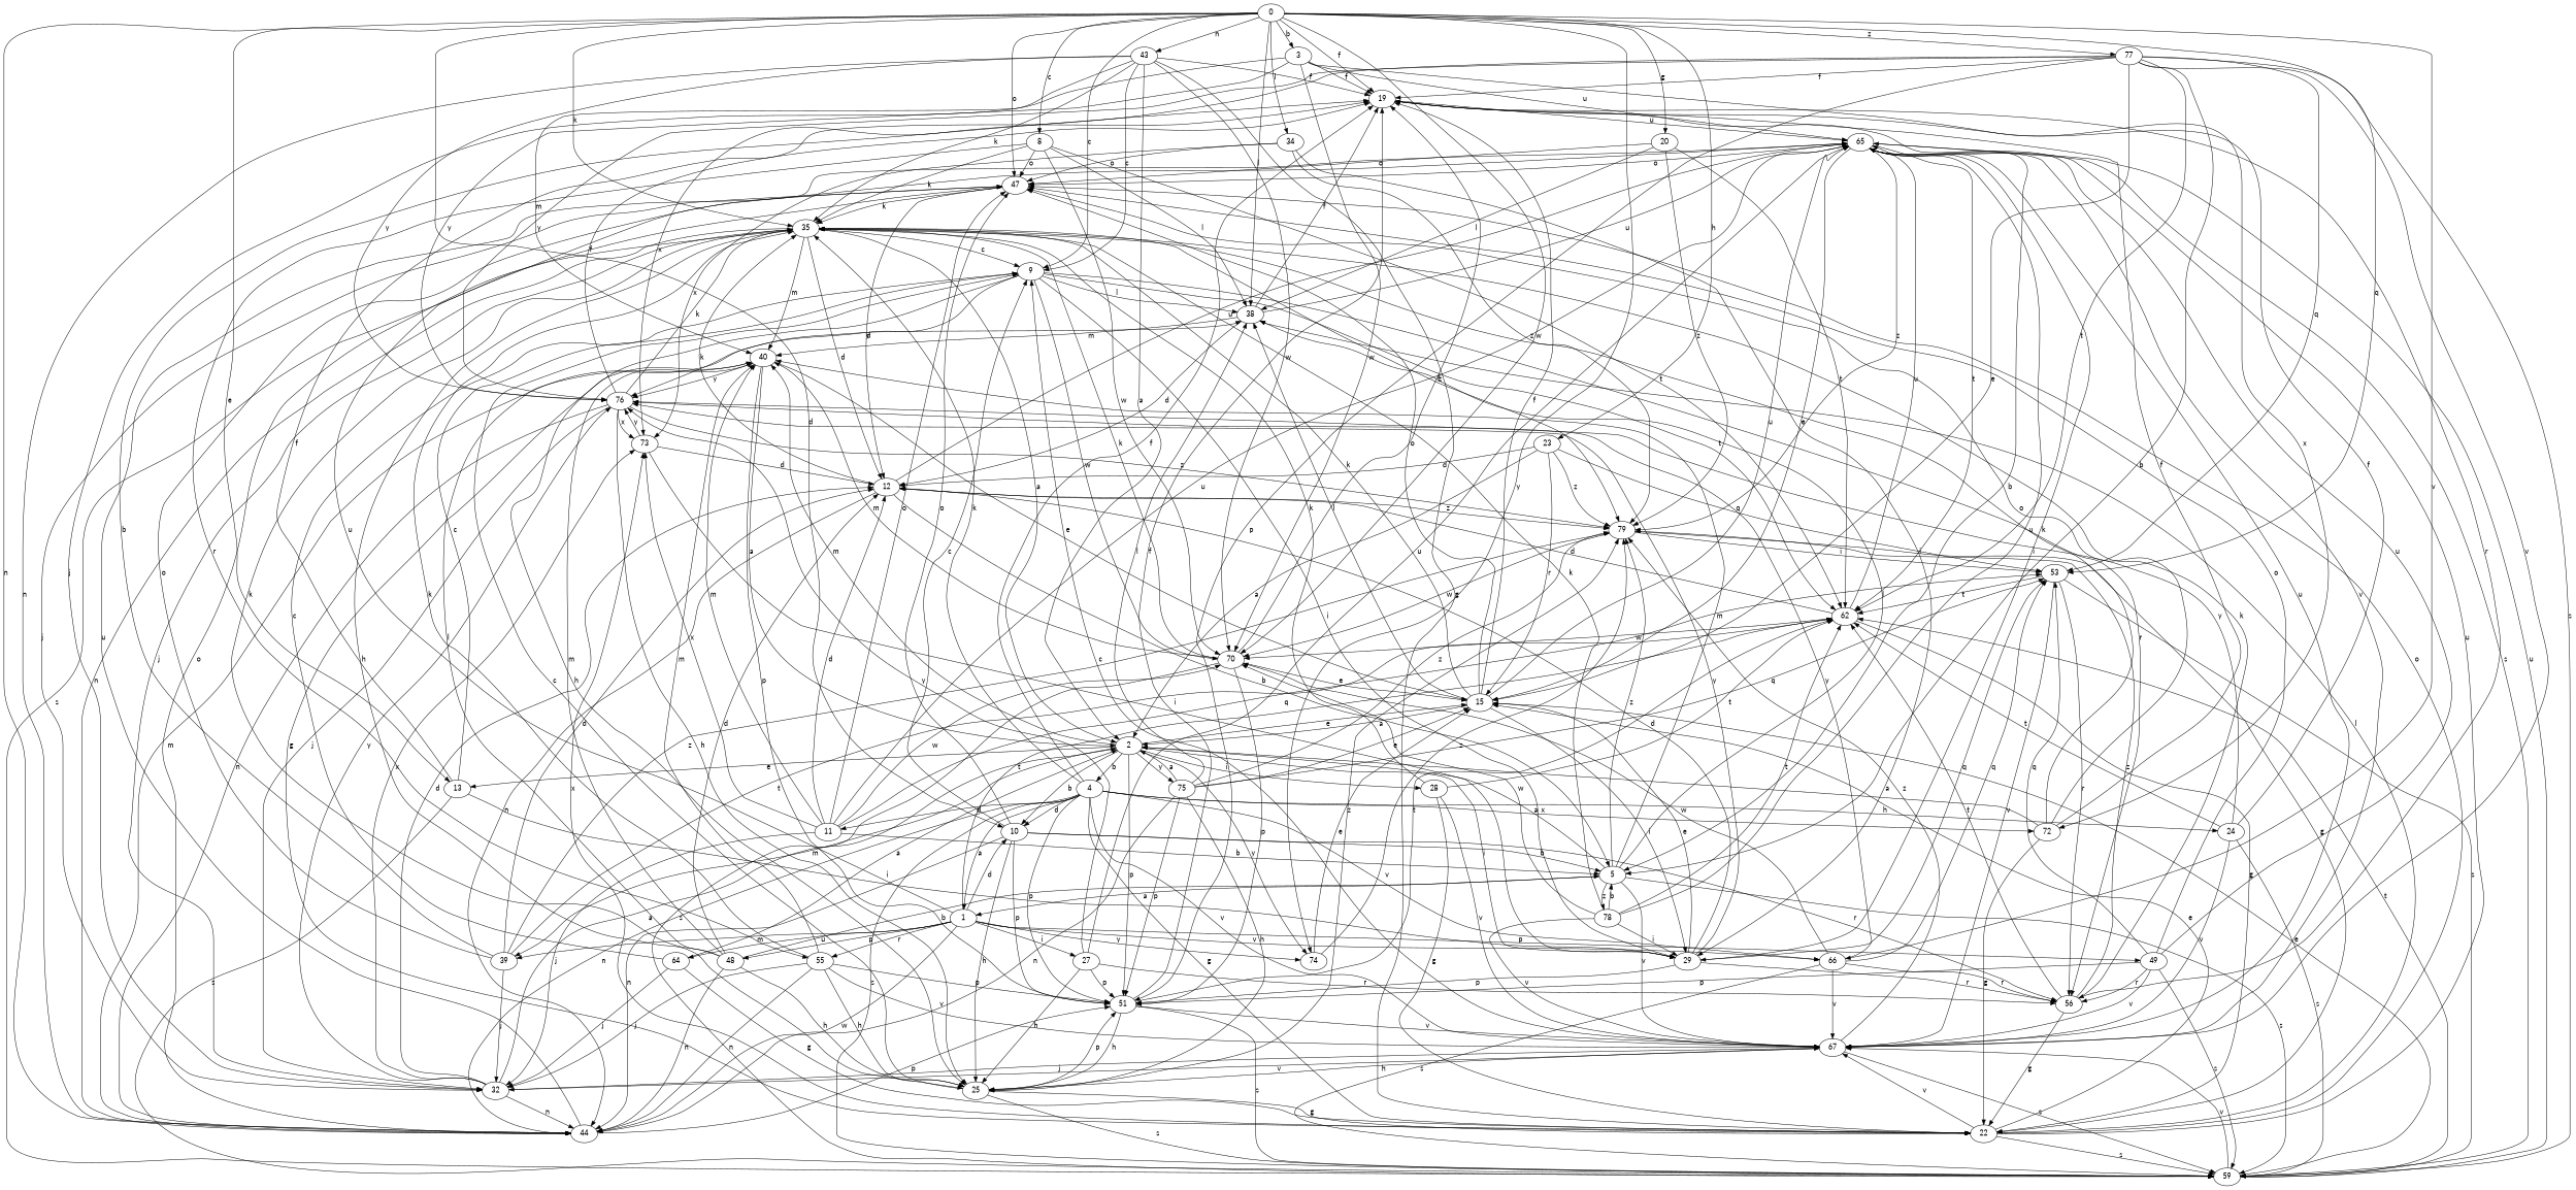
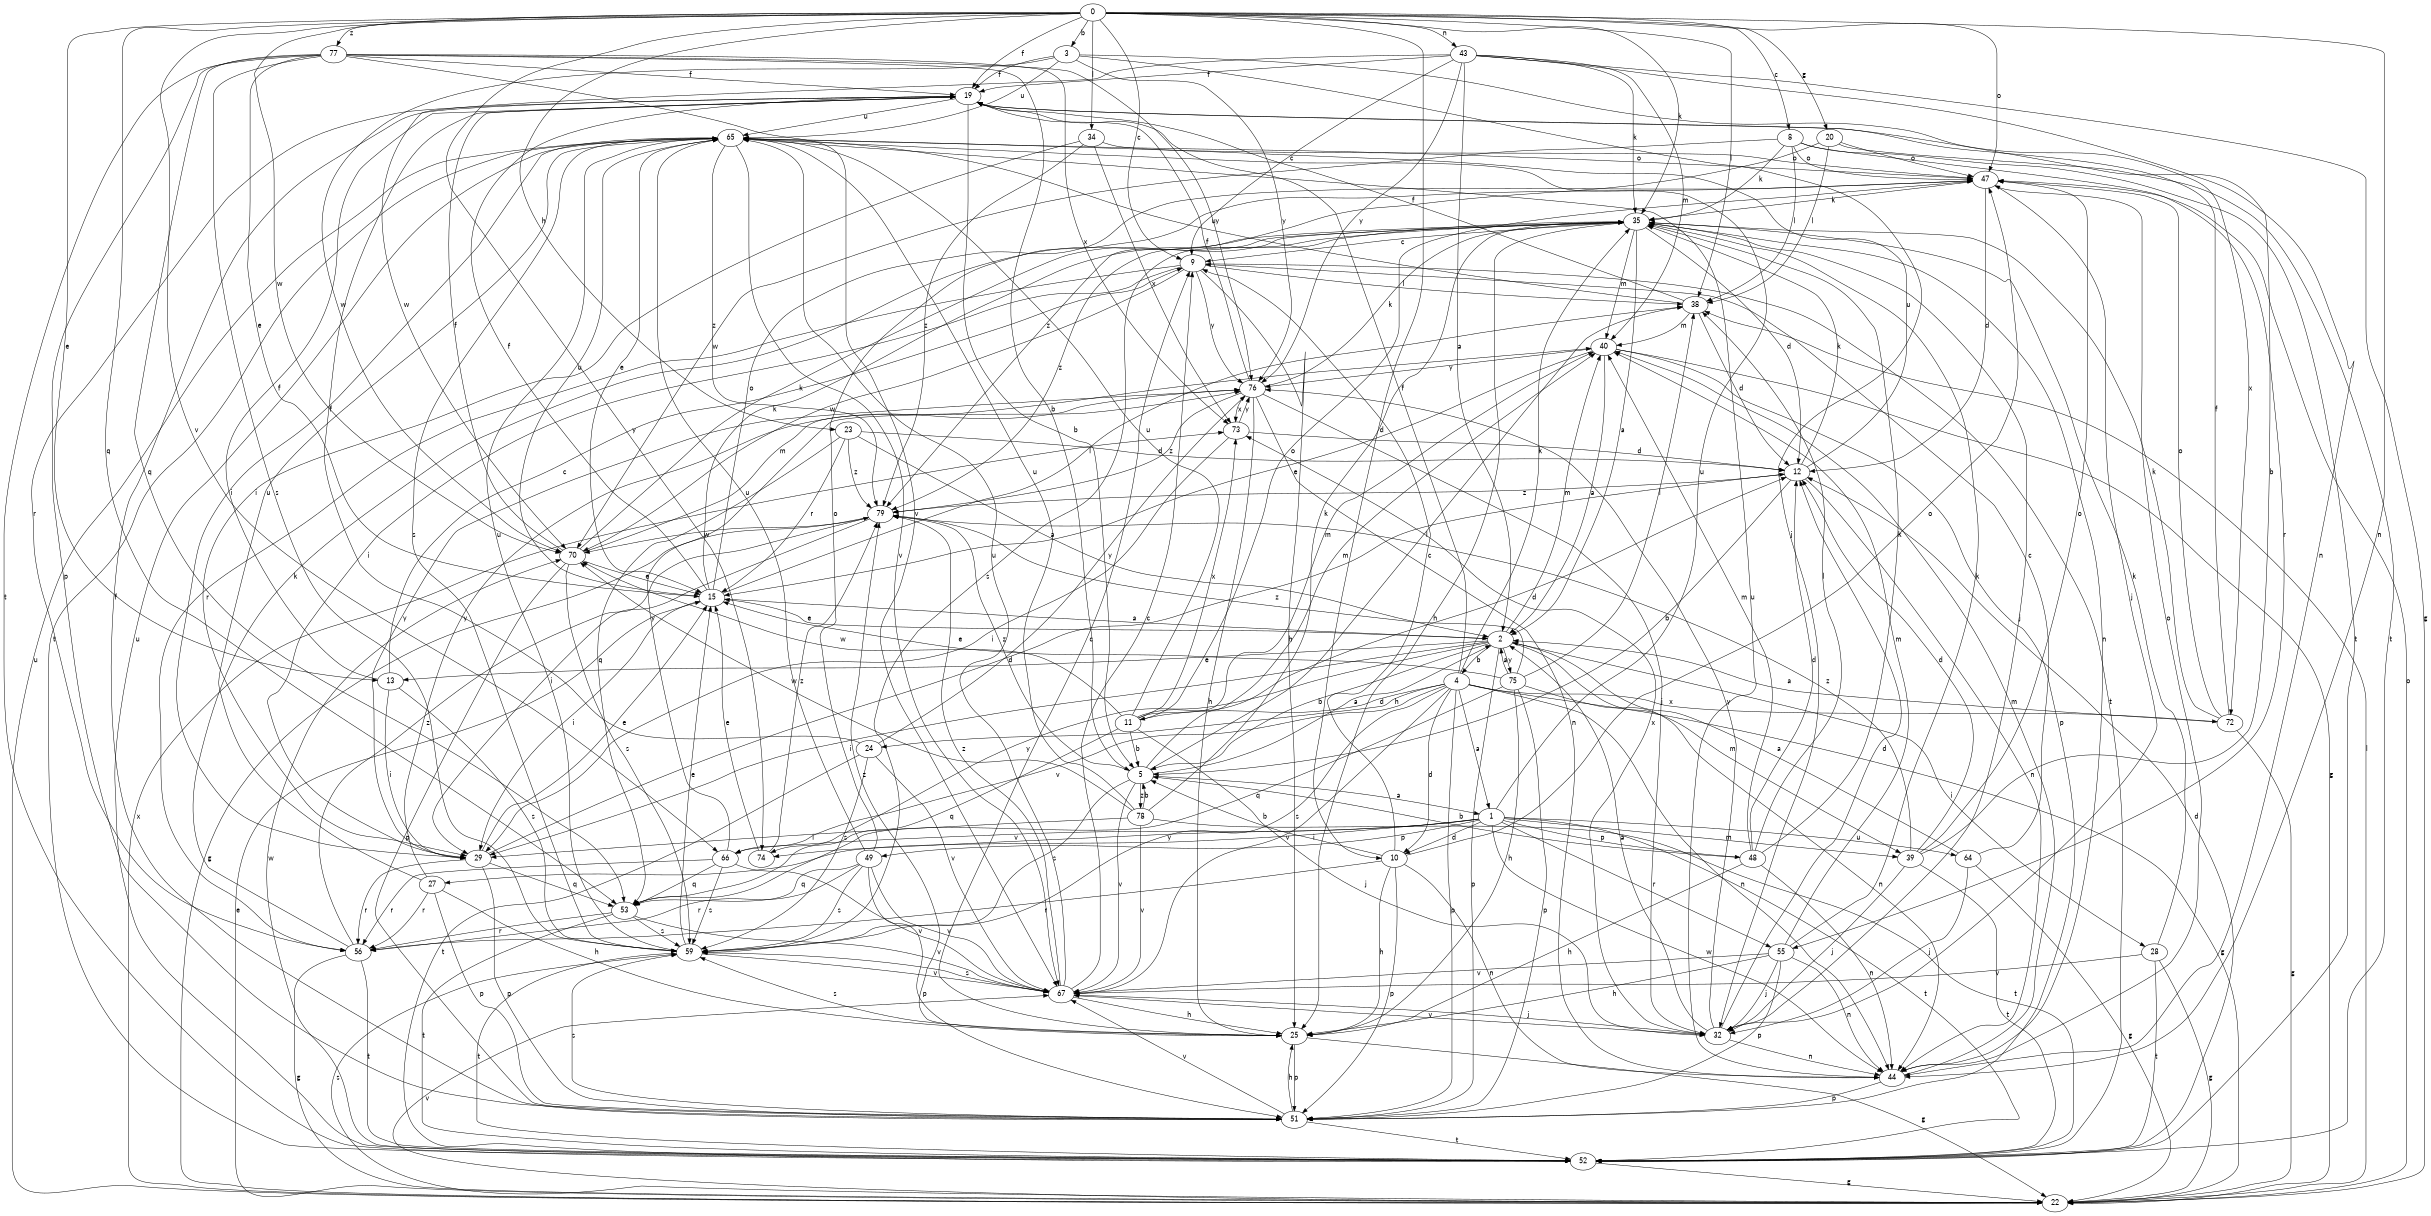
  strict digraph {
    fontname=Lato
    node [fontname=Lato]
    edge [fontname=Lato]
    0
    3
    8
    9
    10
    13
    19
    20
    23
    35
    n11 [label=34]
    38
    43
    44
    47
    53
    66
    70
    74
    77
    65
    32
    72
    76
    55
-   62
+   62 [label=52]
    29
    25
    56
    5
    n31 [label=51]
    59
    79
    2
    15
    12
    40
    73
    22
    67
    1
    27
    39
    48
    49
    64
    4
    28
    75
    11
    24
    78
    0 -> 3 [label=b]
    0 -> 8 [label=c]
    0 -> 9 [label=c]
    0 -> 10 [label=d]
    0 -> 13 [label=e]
    0 -> 19 [label=f]
    0 -> 20 [label=g]
    0 -> 23 [label=h]
    0 -> 35 [label=k]
    0 -> n11 [label=l]
    0 -> 38 [label=l]
    0 -> 43 [label=n]
    0 -> 44 [label=n]
    0 -> 47 [label=o]
    0 -> 53 [label=q]
    0 -> 66 [label=v]
    0 -> 70 [label=w]
    0 -> 74 [label=y]
    0 -> 77 [label=z]
    3 -> 19 [label=f]
    3 -> 70 [label=w]
    3 -> 65 [label=u]
    3 -> 32 [label=j]
    3 -> 72 [label=x]
    3 -> 76 [label=y]
    8 -> 35 [label=k]
    8 -> 38 [label=l]
    8 -> 47 [label=o]
    8 -> 70 [label=w]
    8 -> 55 [label=r]
    8 -> 62 [label=t]
    9 -> 38 [label=l]
    9 -> 70 [label=w]
    9 -> 76 [label=y]
    9 -> 62 [label=t]
    9 -> 29 [label=i]
    9 -> 25 [label=h]
    9 -> 56 [label=r]
    10 -> 9 [label=c]
    10 -> 44 [label=n]
    10 -> 47 [label=o]
    10 -> 25 [label=h]
    10 -> 56 [label=r]
    10 -> 5 [label=b]
    10 -> n31 [label=p]
    13 -> 9 [label=c]
    13 -> 19 [label=f]
    13 -> 29 [label=i]
    13 -> 59 [label=s]
    19 -> 65 [label=u]
    19 -> 56 [label=r]
    19 -> 5 [label=b]
    20 -> 38 [label=l]
    20 -> 47 [label=o]
    20 -> 62 [label=t]
    20 -> 79 [label=z]
    23 -> 53 [label=q]
    23 -> 79 [label=z]
    23 -> 2 [label=a]
    23 -> 15 [label=r]
    23 -> 12 [label=d]
    35 -> 9 [label=c]
    35 -> 44 [label=n]
    35 -> 32 [label=j]
    35 -> 25 [label=h]
    35 -> 59 [label=s]
    35 -> 79 [label=z]
    35 -> 2 [label=a]
    35 -> 12 [label=d]
    35 -> 40 [label=m]
    n11 -> 47 [label=o]
    n11 -> 29 [label=i]
    n11 -> 79 [label=z]
    n11 -> 73 [label=x]
    38 -> 19 [label=f]
    38 -> 65 [label=u]
    38 -> 12 [label=d]
    38 -> 40 [label=m]
    43 -> 9 [label=c]
    43 -> 19 [label=f]
    43 -> 35 [label=k]
    43 -> 44 [label=n]
    43 -> 70 [label=w]
    43 -> 76 [label=y]
    43 -> 2 [label=a]
    43 -> 40 [label=m]
    43 -> 22 [label=g]
    44 -> 47 [label=o]
    44 -> 65 [label=u]
    44 -> n31 [label=p]
    44 -> 40 [label=m]
    47 -> 35 [label=k]
    47 -> 32 [label=j]
    47 -> 12 [label=d]
    53 -> 62 [label=t]
    53 -> 56 [label=r]
    53 -> 59 [label=s]
    53 -> 67 [label=v]
    66 -> 53 [label=q]
-   66 -> 70 [label=w]
    66 -> 76 [label=y]
    66 -> 56 [label=r]
    66 -> 59 [label=s]
    66 -> 67 [label=v]
    70 -> 19 [label=f]
    70 -> 35 [label=k]
    70 -> n31 [label=p]
    70 -> 59 [label=s]
    70 -> 15 [label=e]
    70 -> 40 [label=m]
    74 -> 79 [label=z]
    74 -> 15 [label=e]
    77 -> 19 [label=f]
    77 -> 53 [label=q]
    77 -> 76 [label=y]
    77 -> 62 [label=t]
    77 -> 5 [label=b]
    77 -> n31 [label=p]
    77 -> 59 [label=s]
    77 -> 15 [label=e]
    77 -> 73 [label=x]
    77 -> 67 [label=v]
    65 -> 47 [label=o]
    65 -> 62 [label=t]
    65 -> 29 [label=i]
    65 -> 59 [label=s]
    65 -> 79 [label=z]
    65 -> 15 [label=e]
    65 -> 67 [label=v]
    32 -> 44 [label=n]
    32 -> 76 [label=y]
    32 -> 2 [label=a]
    32 -> 12 [label=d]
    32 -> 73 [label=x]
    32 -> 67 [label=v]
    72 -> 19 [label=f]
    72 -> 35 [label=k]
    72 -> 47 [label=o]
    72 -> 2 [label=a]
    72 -> 22 [label=g]
    76 -> 19 [label=f]
    76 -> 35 [label=k]
    76 -> 44 [label=n]
    76 -> 32 [label=j]
    76 -> 25 [label=h]
    76 -> 79 [label=z]
    76 -> 73 [label=x]
    55 -> 35 [label=k]
    55 -> 44 [label=n]
    55 -> 32 [label=j]
    55 -> 25 [label=h]
    55 -> n31 [label=p]
    55 -> 40 [label=m]
    55 -> 67 [label=v]
    62 -> 70 [label=w]
    62 -> 65 [label=u]
    62 -> 12 [label=d]
    62 -> 22 [label=g]
    29 -> 53 [label=q]
    29 -> 76 [label=y]
    29 -> 56 [label=r]
    29 -> n31 [label=p]
    29 -> 15 [label=e]
    29 -> 12 [label=d]
    25 -> 9 [label=c]
    25 -> n31 [label=p]
    25 -> 59 [label=s]
    25 -> 79 [label=z]
    25 -> 22 [label=g]
    56 -> 35 [label=k]
    56 -> 62 [label=t]
    56 -> 79 [label=z]
    56 -> 22 [label=g]
    5 -> 38 [label=l]
    5 -> 59 [label=s]
    5 -> 79 [label=z]
    5 -> 2 [label=a]
    5 -> 40 [label=m]
    5 -> 67 [label=v]
    5 -> 1 [label=a]
    5 -> 78 [label=z]
    n31 -> 19 [label=f]
    n31 -> 62 [label=t]
    n31 -> 25 [label=h]
    n31 -> 59 [label=s]
    n31 -> 67 [label=v]
    59 -> 65 [label=u]
    59 -> 62 [label=t]
    59 -> 15 [label=e]
    59 -> 67 [label=v]
    79 -> 70 [label=w]
-   79 -> 53 [label=i]
+   79 -> 29 [label=i]
    79 -> 22 [label=g]
    2 -> 13 [label=e]
    2 -> 74 [label=y]
    2 -> 29 [label=i]
-   2 -> 10 [label=b]
+   2 -> 5 [label=b]
    2 -> n31 [label=p]
    2 -> 15 [label=e]
    2 -> 40 [label=m]
    2 -> 39 [label=m]
    2 -> 4 [label=b]
    2 -> 28 [label=i]
    2 -> 75 [label=y]
    15 -> 19 [label=f]
    15 -> 35 [label=k]
    15 -> 38 [label=l]
    15 -> 47 [label=o]
    15 -> 65 [label=u]
    15 -> 29 [label=i]
    15 -> 2 [label=a]
    12 -> 35 [label=k]
    12 -> 44 [label=n]
    12 -> 65 [label=u]
    12 -> 5 [label=b]
    12 -> 79 [label=z]
    40 -> 76 [label=y]
    40 -> n31 [label=p]
    40 -> 2 [label=a]
    40 -> 15 [label=e]
    40 -> 22 [label=g]
    73 -> 76 [label=y]
    73 -> 29 [label=i]
    73 -> 12 [label=d]
    22 -> 38 [label=l]
    22 -> 47 [label=o]
    22 -> 65 [label=u]
    22 -> 59 [label=s]
    22 -> 15 [label=e]
    22 -> 73 [label=x]
    22 -> 67 [label=v]
    67 -> 9 [label=c]
    67 -> 65 [label=u]
    67 -> 32 [label=j]
    67 -> 25 [label=h]
    67 -> 59 [label=s]
    67 -> 79 [label=z]
    1 -> 10 [label=d]
    1 -> 44 [label=w]
    1 -> 66 [label=v]
    1 -> 74 [label=y]
    1 -> 65 [label=u]
    1 -> 55 [label=r]
    1 -> 62 [label=t]
    1 -> 27 [label=i]
    1 -> 39 [label=m]
    1 -> 48 [label=p]
    1 -> 49 [label=p]
    1 -> 64 [label=u]
    27 -> 65 [label=u]
    27 -> 76 [label=y]
    27 -> 25 [label=h]
    27 -> 56 [label=r]
    27 -> n31 [label=p]
    39 -> 19 [label=b]
    39 -> 47 [label=o]
    39 -> 32 [label=j]
    39 -> 62 [label=t]
    39 -> 79 [label=z]
    39 -> 12 [label=d]
    48 -> 35 [label=k]
    48 -> 38 [label=l]
    48 -> 44 [label=n]
    48 -> 25 [label=h]
    48 -> 5 [label=b]
    48 -> 12 [label=d]
    48 -> 40 [label=m]
    49 -> 47 [label=o]
    49 -> 53 [label=q]
    49 -> 65 [label=u]
    49 -> 56 [label=r]
    49 -> n31 [label=p]
    49 -> 59 [label=s]
    49 -> 67 [label=v]
    64 -> 9 [label=c]
    64 -> 32 [label=j]
    64 -> 2 [label=a]
    64 -> 22 [label=g]
    4 -> 10 [label=d]
    4 -> 19 [label=f]
    4 -> 35 [label=k]
    4 -> 44 [label=n]
    4 -> 66 [label=v]
    4 -> 72 [label=x]
    4 -> n31 [label=p]
    4 -> 59 [label=s]
    4 -> 22 [label=g]
    4 -> 67 [label=v]
    4 -> 1 [label=a]
    4 -> 11 [label=d]
    4 -> 24 [label=h]
    28 -> 35 [label=k]
    28 -> 62 [label=t]
    28 -> 22 [label=g]
    28 -> 67 [label=v]
    75 -> 38 [label=l]
    75 -> 44 [label=n]
    75 -> 53 [label=q]
    75 -> 25 [label=h]
    75 -> n31 [label=p]
    75 -> 79 [label=z]
    75 -> 2 [label=a]
    75 -> 15 [label=e]
    11 -> 47 [label=o]
    11 -> 53 [label=q]
    11 -> 70 [label=w]
    11 -> 65 [label=u]
    11 -> 32 [label=j]
    11 -> 5 [label=b]
    11 -> 12 [label=d]
    11 -> 40 [label=m]
    11 -> 73 [label=x]
    24 -> 19 [label=f]
    24 -> 76 [label=y]
    24 -> 62 [label=t]
    24 -> 59 [label=s]
    24 -> 67 [label=v]
    78 -> 35 [label=k]
    78 -> 70 [label=w]
    78 -> 65 [label=u]
    78 -> 62 [label=t]
    78 -> 29 [label=i]
    78 -> 5 [label=b]
    78 -> 67 [label=v]
  }
